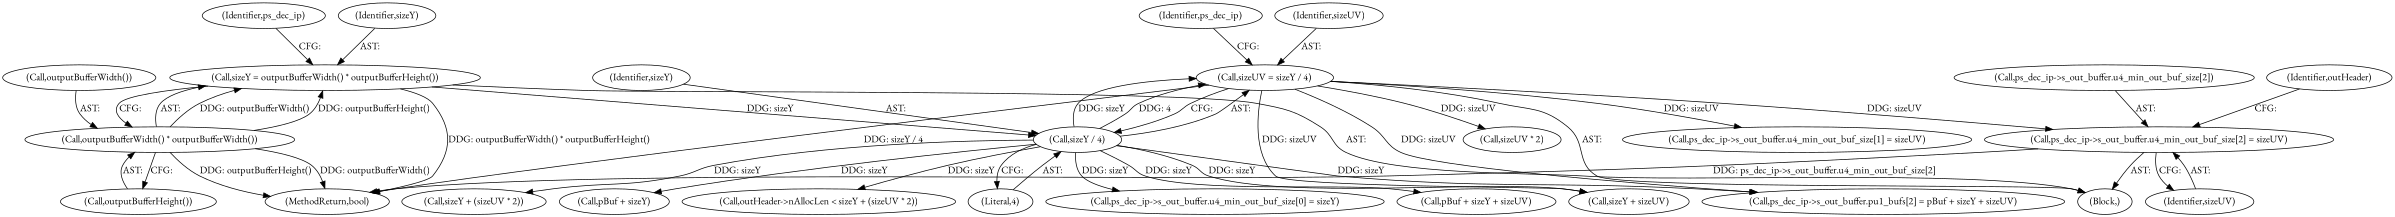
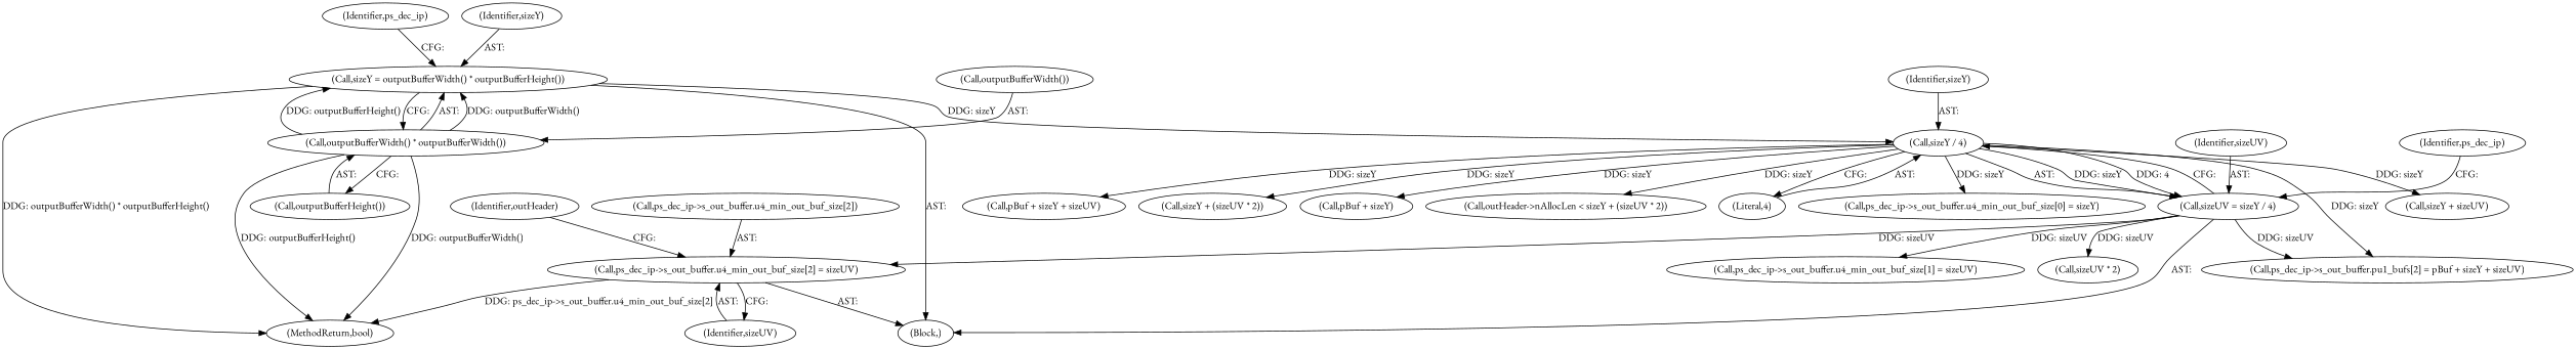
  digraph {
    fontname="EB Garamond"
    node [fontname="EB Garamond"]
    edge [fontname="EB Garamond"]
    n1 [label="(Call,ps_dec_ip->s_out_buffer.u4_min_out_buf_size[2] = sizeUV)"]
    n2 [label="(Identifier,sizeUV)"]
    n3 [label="(MethodReturn,bool)"]
    n4 [label="(Block,)"]
    n5 [label="(Call,sizeUV = sizeY / 4)"]
    n6 [label="(Call,sizeY / 4)"]
    n7 [label="(Call,sizeUV * 2)"]
    n8 [label="(Call,sizeY + sizeUV)"]
    n9 [label="(Call,ps_dec_ip->s_out_buffer.pu1_bufs[2] = pBuf + sizeY + sizeUV)"]
    n10 [label="(Call,ps_dec_ip->s_out_buffer.u4_min_out_buf_size[1] = sizeUV)"]
    n11 [label="(Call,pBuf + sizeY + sizeUV)"]
    n12 [label="(Call,sizeY + (sizeUV * 2))"]
    n13 [label="(Call,pBuf + sizeY)"]
    n14 [label="(Call,outHeader->nAllocLen < sizeY + (sizeUV * 2))"]
    n15 [label="(Literal,4)"]
    n16 [label="(Call,ps_dec_ip->s_out_buffer.u4_min_out_buf_size[0] = sizeY)"]
    n17 [label="(Call,sizeY = outputBufferWidth() * outputBufferHeight())"]
    n18 [label="(Call,outputBufferWidth() * outputBufferWidth())"]
    n19 [label="(Call,outputBufferHeight())"]
    n20 [label="(Identifier,ps_dec_ip)"]
    n21 [label="(Identifier,sizeY)"]
    n22 [label="(Call,ps_dec_ip->s_out_buffer.u4_min_out_buf_size[2])"]
    n23 [label="(Call,outputBufferWidth())"]
    n24 [label="(Identifier,outHeader)"]
    n25 [label="(Identifier,ps_dec_ip)"]
    n26 [label="(Identifier,sizeUV)"]
    n27 [label="(Identifier,sizeY)"]
    n1 -> n2 [label="CFG: "]
    n1 -> n3 [label="DDG: ps_dec_ip->s_out_buffer.u4_min_out_buf_size[2]"]
    n1 -> n4 [label="AST: "]
    n2 -> n1 [label="AST: "]
    n5 -> n1 [label="DDG: sizeUV"]
-   n5 -> n3 [label="DDG: sizeY / 4"]
    n5 -> n4 [label="AST: "]
    n5 -> n6 [label="CFG: "]
    n5 -> n7 [label="DDG: sizeUV"]
-   n5 -> n8 [label="DDG: sizeUV"]
    n5 -> n9 [label="DDG: sizeUV"]
    n5 -> n10 [label="DDG: sizeUV"]
    n6 -> n5 [label="AST: "]
    n6 -> n5 [label="DDG: sizeY"]
    n6 -> n5 [label="DDG: 4"]
    n6 -> n8 [label="DDG: sizeY"]
    n6 -> n9 [label="DDG: sizeY"]
    n6 -> n11 [label="DDG: sizeY"]
    n6 -> n12 [label="DDG: sizeY"]
    n6 -> n13 [label="DDG: sizeY"]
    n6 -> n14 [label="DDG: sizeY"]
    n6 -> n15 [label="CFG: "]
    n6 -> n16 [label="DDG: sizeY"]
    n15 -> n6 [label="AST: "]
    n17 -> n3 [label="DDG: outputBufferWidth() * outputBufferHeight()"]
    n17 -> n4 [label="AST: "]
    n17 -> n6 [label="DDG: sizeY"]
    n17 -> n18 [label="CFG: "]
    n18 -> n3 [label="DDG: outputBufferHeight()"]
    n18 -> n3 [label="DDG: outputBufferWidth()"]
    n18 -> n17 [label="AST: "]
    n18 -> n17 [label="DDG: outputBufferWidth()"]
    n18 -> n17 [label="DDG: outputBufferHeight()"]
    n18 -> n19 [label="CFG: "]
    n19 -> n18 [label="AST: "]
    n20 -> n17 [label="CFG: "]
    n21 -> n17 [label="AST: "]
    n22 -> n1 [label="AST: "]
    n23 -> n18 [label="AST: "]
    n24 -> n1 [label="CFG: "]
    n25 -> n5 [label="CFG: "]
    n26 -> n5 [label="AST: "]
    n27 -> n6 [label="AST: "]
  }
